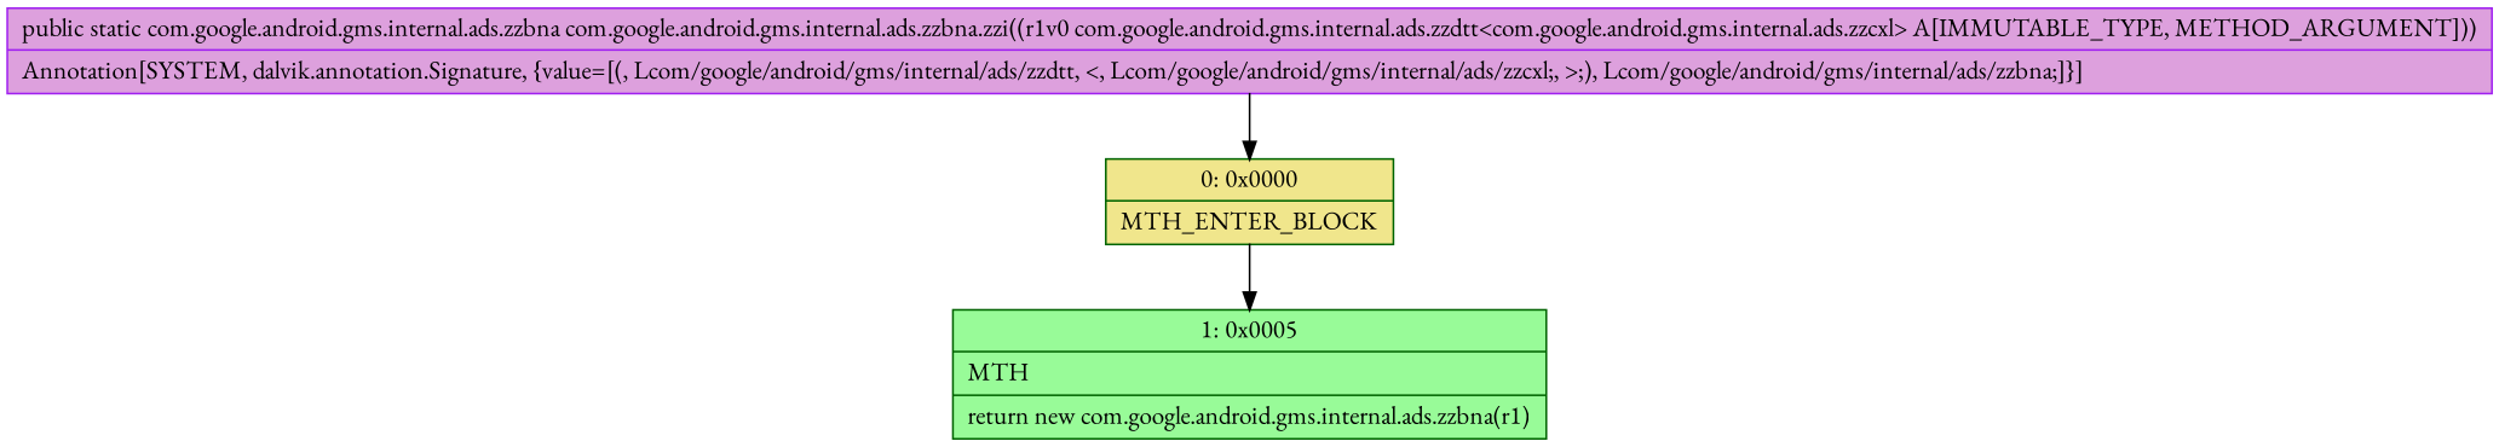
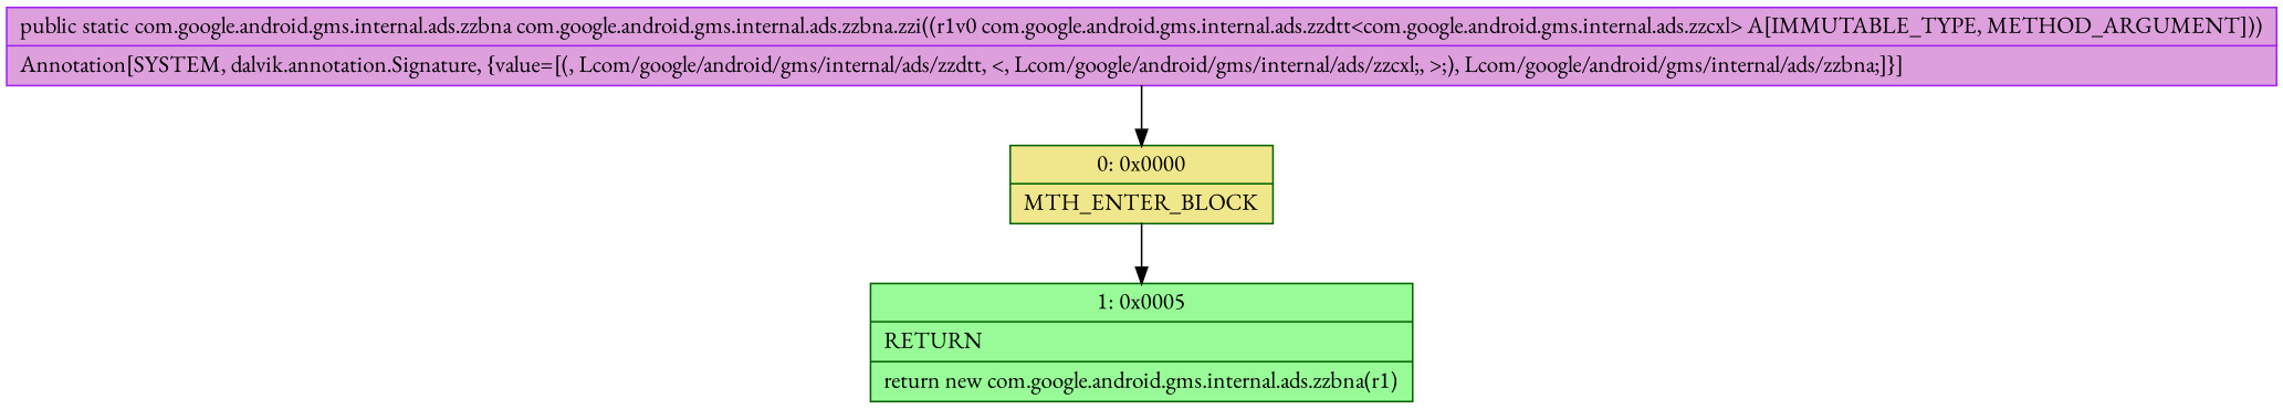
  digraph {
    fontname="EB Garamond"
    node [shape=record style=filled color=darkgreen fontname="EB Garamond"]
    edge [fontname="EB Garamond"]
    n1 [label="{0\:\ 0x0000|MTH_ENTER_BLOCK\l}" fillcolor=khaki]
-   n2 [label="{1\:\ 0x0005|MTH\l|return new com.google.android.gms.internal.ads.zzbna(r1)\l}" fillcolor=palegreen]
+   n2 [label="{1\:\ 0x0005|RETURN\l|return new com.google.android.gms.internal.ads.zzbna(r1)\l}" fillcolor=palegreen]
    n3 [label="{public static com.google.android.gms.internal.ads.zzbna com.google.android.gms.internal.ads.zzbna.zzi((r1v0 com.google.android.gms.internal.ads.zzdtt\<com.google.android.gms.internal.ads.zzcxl\> A[IMMUTABLE_TYPE, METHOD_ARGUMENT]))  | Annotation[SYSTEM, dalvik.annotation.Signature, \{value=[(, Lcom\/google\/android\/gms\/internal\/ads\/zzdtt, \<, Lcom\/google\/android\/gms\/internal\/ads\/zzcxl;, \>;), Lcom\/google\/android\/gms\/internal\/ads\/zzbna;]\}]\l}" fillcolor=plum color=purple]
    n1 -> n2
    n3 -> n1
  }
